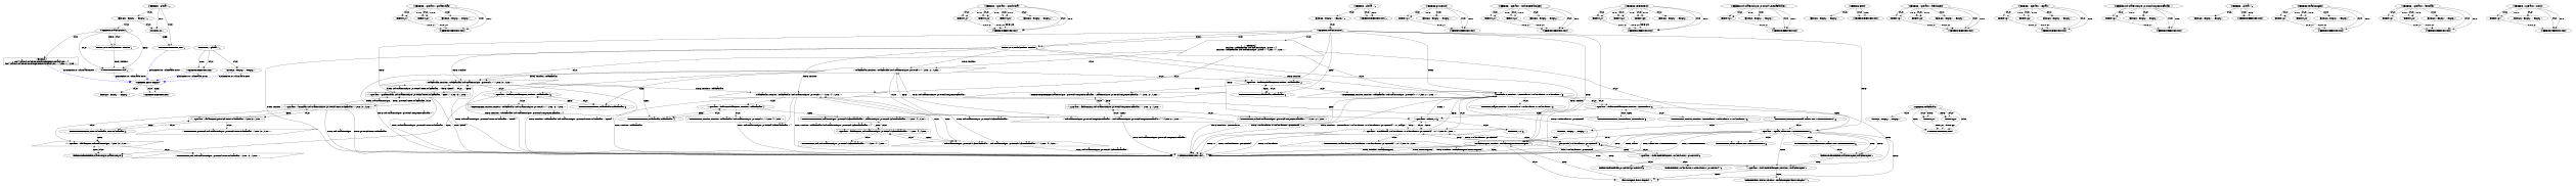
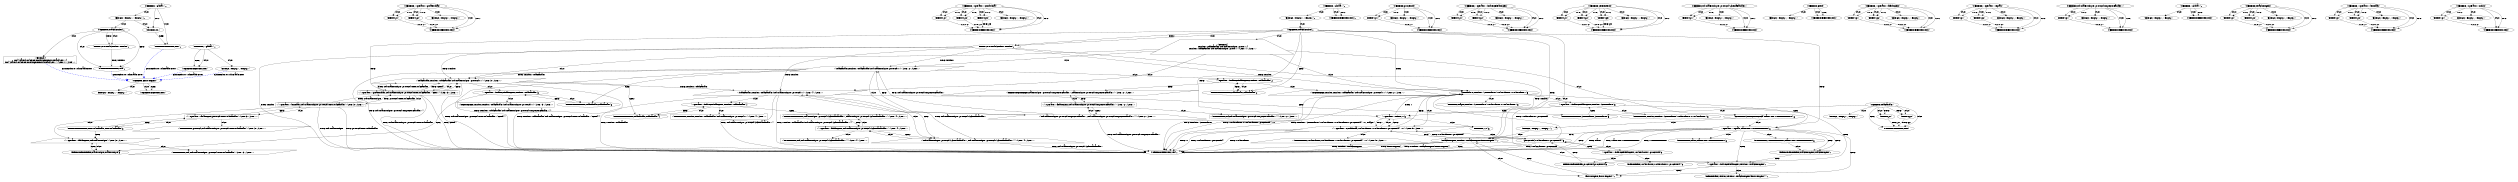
  digraph {
    edge [arrowhead=vee]
    n1 [label=<(METHOD,EnsureAgent)>]
    n2 [label=<(BLOCK,&lt;empty&gt;,&lt;empty&gt;)>]
    n3 [label=<(METHOD_RETURN,ANY)>]
    n4 [label=<(METHOD,&lt;operator&gt;.greaterThan)>]
    n5 [label=<(PARAM,p1)>]
    n6 [label=<(PARAM,p2)>]
    n7 [label=<(BLOCK,&lt;empty&gt;,&lt;empty&gt;)>]
    n8 [label=<(METHOD_RETURN,ANY)>]
    n9 [label=<(METHOD,&lt;operator&gt;.conditional)>]
    n10 [label=<(PARAM,p1)>]
    n11 [label=<(PARAM,p2)>]
    n12 [label=<(PARAM,p3)>]
    n13 [label=<(BLOCK,&lt;empty&gt;,&lt;empty&gt;)>]
    n14 [label=<(METHOD_RETURN,ANY)>]
    n15 [label=<(METHOD,&lt;global&gt;)<SUB>1</SUB>>]
    n16 [label=<(BLOCK,&lt;empty&gt;,&lt;empty&gt;)<SUB>1</SUB>>]
    n17 [label=<(METHOD_RETURN,ANY)<SUB>1</SUB>>]
    n18 [label=<(METHOD,AttachSession)<SUB>1</SUB>>]
    n19 [label=<(PARAM,DevToolsSession* session)<SUB>1</SUB>>]
    n20 [label="<(BLOCK,{\n   session-&gt;AddHandler(std::make_unique&lt;proto...,{\n   session-&gt;AddHandler(std::make_unique&lt;proto...)<SUB>1</SUB>>" shape=trapezium]
    n21 [label=<(FIELD_IDENTIFIER,AddHandler,AddHandler)<SUB>2</SUB>>]
    n22 [label="<(&lt;operator&gt;.greaterThan,std::make_unique&lt;protocol::NetworkHandler&gt;(GetI...)<SUB>3</SUB>>" shape=cylinder]
    n23 [label=<(SetRenderer,session-&gt;SetRenderer(worker_host_ ? worker_host...)<SUB>5</SUB>>]
    n24 [label=<(&lt;operator&gt;.minus,-1)<SUB>5</SUB>>]
    n25 [label=<(&lt;operator&gt;.equals,state_ == WORKER_READY)<SUB>6</SUB>>]
    n26 [label=<(AttachToAgent,session-&gt;AttachToAgent(EnsureAgent()))<SUB>7</SUB>>]
    n27 [label=<(METHOD_RETURN,void)<SUB>1</SUB>>]
    n28 [label="<(AddHandler,session-&gt;AddHandler(std::make_unique&lt;protocol::...)<SUB>2</SUB>>" shape=parallelogram]
    n29 [label="<(AddHandler,session-&gt;AddHandler(std::make_unique&lt;protocol::...)<SUB>3</SUB>>" shape=parallelogram]
    n30 [label="<(AddHandler,session-&gt;AddHandler(std::make_unique&lt;protocol::...)<SUB>4</SUB>>" shape=parallelogram]
    n31 [label=<(CONTROL_STRUCTURE,IF,if (state_ == WORKER_READY))<SUB>6</SUB>>]
    n32 [label=<(&lt;operator&gt;.indirectFieldAccess,session-&gt;AddHandler)<SUB>2</SUB>>]
    n33 [label="<(&lt;operator&gt;.lessThan,std::make_unique&lt;protocol::NetworkHandler)<SUB>3</SUB>>" shape=cylinder]
    n34 [label=<(&lt;operator&gt;.indirectFieldAccess,session-&gt;SetRenderer)<SUB>5</SUB>>]
    n35 [label="<(&lt;operator&gt;.conditional,worker_host_ ? worker_host_-&gt;process_id() : -1)<SUB>5</SUB>>" shape=parallelogram]
    n36 [label=<(LITERAL,nullptr,session-&gt;SetRenderer(worker_host_ ? worker_host...)<SUB>5</SUB>>]
    n37 [label=<(LITERAL,1,-1)<SUB>5</SUB>>]
    n38 [label=<(IDENTIFIER,state_,state_ == WORKER_READY)<SUB>6</SUB>>]
    n39 [label=<(IDENTIFIER,WORKER_READY,state_ == WORKER_READY)<SUB>6</SUB>>]
    n40 [label=<(&lt;operator&gt;.indirectFieldAccess,session-&gt;AttachToAgent)<SUB>7</SUB>>]
    n41 [label=<(FIELD_IDENTIFIER,AttachToAgent,AttachToAgent)<SUB>7</SUB>>]
    n42 [label=<(EnsureAgent,EnsureAgent())<SUB>7</SUB>>]
    n43 [label="<(std.make_unique&lt;protocol.InspectorHandler&gt;,std::make_unique&lt;protocol::InspectorHandler&gt;())<SUB>2</SUB>>" shape=trapezium]
    n44 [label=<(FIELD_IDENTIFIER,AddHandler,AddHandler)<SUB>3</SUB>>]
    n45 [label=<(&lt;operator&gt;.indirectFieldAccess,session-&gt;AddHandler)<SUB>3</SUB>>]
    n46 [label=<(FIELD_IDENTIFIER,AddHandler,AddHandler)<SUB>4</SUB>>]
    n47 [label=<(&lt;operator&gt;.indirectFieldAccess,session-&gt;AddHandler)<SUB>4</SUB>>]
    n48 [label="<(std.make_unique&lt;protocol.SchemaHandler&gt;,std::make_unique&lt;protocol::SchemaHandler&gt;())<SUB>4</SUB>>" shape=trapezium]
    n49 [label=<(FIELD_IDENTIFIER,SetRenderer,SetRenderer)<SUB>5</SUB>>]
    n50 [label=<(BLOCK,&lt;empty&gt;,&lt;empty&gt;)<SUB>7</SUB>>]
    n51 [label="<(IDENTIFIER,session,session-&gt;AddHandler(std::make_unique&lt;protocol::...)<SUB>2</SUB>>" shape=trapezium]
    n52 [label="<(FIELD_IDENTIFIER,make_unique&lt;protocol::InspectorHandler&gt;,make_unique&lt;protocol::InspectorHandler&gt;)<SUB>2</SUB>>" shape=parallelogram]
    n53 [label="<(&lt;operator&gt;.fieldAccess,std::make_unique&lt;protocol::InspectorHandler&gt;)<SUB>2</SUB>>" shape=cylinder]
    n54 [label="<(IDENTIFIER,std,std::make_unique&lt;protocol::InspectorHandler&gt;())<SUB>2</SUB>>" shape=cylinder]
    n55 [label="<(IDENTIFIER,session,session-&gt;AddHandler(std::make_unique&lt;protocol::...)<SUB>3</SUB>>" shape=folder]
    n56 [label=<(FIELD_IDENTIFIER,make_unique,make_unique)<SUB>3</SUB>>]
    n57 [label="<(&lt;operator&gt;.fieldAccess,std::make_unique)<SUB>3</SUB>>" shape=parallelogram]
    n58 [label="<(&lt;operator&gt;.fieldAccess,protocol::NetworkHandler)<SUB>3</SUB>>" shape=cylinder]
    n59 [label="<(IDENTIFIER,std,std::make_unique&lt;protocol::NetworkHandler)<SUB>3</SUB>>" shape=parallelogram]
    n60 [label=<(FIELD_IDENTIFIER,NetworkHandler,NetworkHandler)<SUB>3</SUB>>]
    n61 [label="<(IDENTIFIER,protocol,std::make_unique&lt;protocol::NetworkHandler)<SUB>3</SUB>>" shape=parallelogram]
    n62 [label="<(IDENTIFIER,session,session-&gt;AddHandler(std::make_unique&lt;protocol::...)<SUB>4</SUB>>" shape=folder]
    n63 [label="<(FIELD_IDENTIFIER,make_unique&lt;protocol::SchemaHandler&gt;,make_unique&lt;protocol::SchemaHandler&gt;)<SUB>4</SUB>>" shape=cylinder]
    n64 [label="<(&lt;operator&gt;.fieldAccess,std::make_unique&lt;protocol::SchemaHandler&gt;)<SUB>4</SUB>>" shape=cylinder]
    n65 [label="<(IDENTIFIER,std,std::make_unique&lt;protocol::SchemaHandler&gt;())<SUB>4</SUB>>" shape=folder]
    n66 [label=<(IDENTIFIER,session,session-&gt;SetRenderer(worker_host_ ? worker_host...)<SUB>5</SUB>>]
    n67 [label=<(FIELD_IDENTIFIER,process_id,process_id)<SUB>5</SUB>>]
    n68 [label="<(IDENTIFIER,worker_host_,worker_host_ ? worker_host_-&gt;process_id() : -1)<SUB>5</SUB>>" shape=trapezium]
    n69 [label=<(process_id,worker_host_-&gt;process_id())<SUB>5</SUB>>]
    n70 [label=<(&lt;operator&gt;.indirectFieldAccess,worker_host_-&gt;process_id)<SUB>5</SUB>>]
    n71 [label=<(IDENTIFIER,worker_host_,worker_host_-&gt;process_id())<SUB>5</SUB>>]
    n72 [label=<(IDENTIFIER,session,session-&gt;AttachToAgent(EnsureAgent()))<SUB>7</SUB>>]
    n73 [label=<(METHOD,process_id)>]
    n74 [label=<(PARAM,p1)>]
    n75 [label=<(BLOCK,&lt;empty&gt;,&lt;empty&gt;)>]
    n76 [label=<(METHOD_RETURN,ANY)>]
    n77 [label=<(METHOD,&lt;operator&gt;.indirectFieldAccess)>]
    n78 [label=<(PARAM,p1)>]
    n79 [label=<(PARAM,p2)>]
    n80 [label=<(BLOCK,&lt;empty&gt;,&lt;empty&gt;)>]
    n81 [label=<(METHOD_RETURN,ANY)>]
    n82 [label=<(METHOD,SetRenderer)>]
    n83 [label=<(PARAM,p1)>]
    n84 [label=<(PARAM,p2)>]
    n85 [label=<(PARAM,p3)>]
    n86 [label=<(BLOCK,&lt;empty&gt;,&lt;empty&gt;)>]
    n87 [label=<(METHOD_RETURN,ANY)>]
    n88 [label=<(METHOD,std.make_unique&lt;protocol.SchemaHandler&gt;)>]
    n89 [label=<(PARAM,p1)>]
    n90 [label=<(BLOCK,&lt;empty&gt;,&lt;empty&gt;)>]
    n91 [label=<(METHOD_RETURN,ANY)>]
    n92 [label=<(METHOD,GetId)>]
    n93 [label=<(BLOCK,&lt;empty&gt;,&lt;empty&gt;)>]
    n94 [label=<(METHOD_RETURN,ANY)>]
    n95 [label=<(METHOD,&lt;operator&gt;.fieldAccess)>]
    n96 [label=<(PARAM,p1)>]
    n97 [label=<(PARAM,p2)>]
    n98 [label=<(BLOCK,&lt;empty&gt;,&lt;empty&gt;)>]
    n99 [label=<(METHOD_RETURN,ANY)>]
    n100 [label=<(METHOD,&lt;operator&gt;.equals)>]
    n101 [label=<(PARAM,p1)>]
    n102 [label=<(PARAM,p2)>]
    n103 [label=<(BLOCK,&lt;empty&gt;,&lt;empty&gt;)>]
    n104 [label=<(METHOD_RETURN,ANY)>]
    n105 [label=<(METHOD,std.make_unique&lt;protocol.InspectorHandler&gt;)>]
    n106 [label=<(PARAM,p1)>]
    n107 [label=<(BLOCK,&lt;empty&gt;,&lt;empty&gt;)>]
    n108 [label=<(METHOD_RETURN,ANY)>]
    n109 [label=<(METHOD,AddHandler)>]
    n110 [label=<(PARAM,p1)>]
    n111 [label=<(PARAM,p2)>]
    n112 [label=<(BLOCK,&lt;empty&gt;,&lt;empty&gt;)>]
    n113 [label=<(METHOD_RETURN,ANY)>]
    n114 [label=<(METHOD,&lt;global&gt;)<SUB>1</SUB>>]
    n115 [label=<(BLOCK,&lt;empty&gt;,&lt;empty&gt;)>]
    n116 [label=<(METHOD_RETURN,ANY)>]
    n117 [label=<(METHOD,AttachToAgent)>]
    n118 [label=<(PARAM,p1)>]
    n119 [label=<(PARAM,p2)>]
    n120 [label=<(BLOCK,&lt;empty&gt;,&lt;empty&gt;)>]
    n121 [label=<(METHOD_RETURN,ANY)>]
    n122 [label=<(METHOD,&lt;operator&gt;.lessThan)>]
    n123 [label=<(PARAM,p1)>]
    n124 [label=<(PARAM,p2)>]
    n125 [label=<(BLOCK,&lt;empty&gt;,&lt;empty&gt;)>]
    n126 [label=<(METHOD_RETURN,ANY)>]
    n127 [label=<(METHOD,&lt;operator&gt;.minus)>]
    n128 [label=<(PARAM,p1)>]
    n129 [label=<(BLOCK,&lt;empty&gt;,&lt;empty&gt;)>]
    n130 [label=<(METHOD_RETURN,ANY)>]
    n131 [label=<(METHOD,&lt;global&gt;)<SUB>1</SUB>>]
    n132 [label=<(BLOCK,&lt;empty&gt;,&lt;empty&gt;)<SUB>1</SUB>>]
    n133 [label=<(UNKNOWN,,)>]
    n134 [label=<(METHOD_RETURN,ANY)<SUB>1</SUB>>]
    n135 [label=<(METHOD,AttachSession)<SUB>1</SUB>>]
    n136 [label=<(PARAM,DevToolsSession* session)<SUB>1</SUB>>]
    n137 [label="<(BLOCK,{\nbool SharedWorkerDevToolsAgentHost::AttachSes...,{\nbool SharedWorkerDevToolsAgentHost::AttachSes...)<SUB>1</SUB>>" shape=folder]
    n138 [label=<(METHOD_RETURN,void)<SUB>1</SUB>>]
    n139 [label=<(METHOD,&lt;global&gt;)<SUB>1</SUB>>]
    n140 [label=<(BLOCK,&lt;empty&gt;,&lt;empty&gt;)>]
    n141 [label=<(METHOD_RETURN,ANY)>]
    n1 -> n2 [arrowhead=box label="AST: "]
    n1 -> n3 [label="AST: "]
    n1 -> n3 [label="CFG: "]
    n4 -> n5 [arrowhead=box label="AST: "]
    n4 -> n5 [arrowhead=box label="DDG: "]
    n4 -> n6 [arrowhead=box label="AST: "]
    n4 -> n6 [arrowhead=box label="DDG: "]
    n4 -> n7 [label="AST: "]
    n4 -> n8 [label="AST: "]
    n4 -> n8 [arrowhead=box label="CFG: "]
    n5 -> n8 [label="DDG: p1"]
    n6 -> n8 [label="DDG: p2"]
    n9 -> n10 [arrowhead=box label="AST: "]
    n9 -> n10 [arrowhead=box label="DDG: "]
    n9 -> n11 [arrowhead=box label="AST: "]
    n9 -> n11 [arrowhead=box label="DDG: "]
    n9 -> n12 [label="AST: "]
    n9 -> n12 [arrowhead=box label="DDG: "]
    n9 -> n13 [label="AST: "]
    n9 -> n14 [arrowhead=box label="AST: "]
    n9 -> n14 [label="CFG: "]
    n10 -> n14 [arrowhead=box label="DDG: p1"]
    n11 -> n14 [arrowhead=box label="DDG: p2"]
    n12 -> n14 [label="DDG: p3"]
    n15 -> n16 [label="AST: "]
    n15 -> n17 [label="AST: "]
    n15 -> n17 [arrowhead=box label="CFG: "]
    n16 -> n18 [arrowhead=box label="AST: "]
    n18 -> n19 [label="AST: "]
    n18 -> n19 [arrowhead=box label="DDG: "]
    n18 -> n20 [label="AST: "]
    n18 -> n21 [label="CFG: "]
    n18 -> n22 [label="DDG: "]
    n18 -> n23 [arrowhead=box label="DDG: "]
    n18 -> n24 [arrowhead=box label="DDG: "]
    n18 -> n25 [label="DDG: "]
    n18 -> n26 [label="DDG: "]
    n18 -> n27 [arrowhead=box label="AST: "]
    n19 -> n23 [label="DDG: session"]
    n19 -> n26 [label="DDG: session"]
    n19 -> n27 [arrowhead=box label="DDG: session"]
    n19 -> n28 [label="DDG: session"]
    n19 -> n29 [label="DDG: session"]
    n19 -> n30 [label="DDG: session"]
    n20 -> n23 [arrowhead=box label="AST: "]
    n20 -> n28 [label="AST: "]
    n20 -> n29 [arrowhead=box label="AST: "]
    n20 -> n30 [arrowhead=box label="AST: "]
    n20 -> n31 [arrowhead=box label="AST: "]
    n21 -> n32 [arrowhead=box label="CFG: "]
    n22 -> n27 [arrowhead=box label="DDG: std::make_unique&lt;protocol::NetworkHandler"]
    n22 -> n27 [label="DDG: GetId()"]
    n22 -> n29 [arrowhead=box label="CFG: "]
    n22 -> n29 [label="DDG: std::make_unique&lt;protocol::NetworkHandler"]
    n22 -> n29 [label="DDG: GetId()"]
    n22 -> n33 [label="AST: "]
    n23 -> n25 [label="CFG: "]
    n23 -> n27 [label="DDG: session-&gt;SetRenderer"]
    n23 -> n27 [arrowhead=box label="DDG: worker_host_ ? worker_host_-&gt;process_id() : -1"]
    n23 -> n27 [arrowhead=box label="DDG: session-&gt;SetRenderer(worker_host_ ? worker_host_-&gt;process_id() : -1, nullptr)"]
    n23 -> n34 [label="AST: "]
    n23 -> n35 [label="AST: "]
    n23 -> n36 [label="AST: "]
    n24 -> n23 [label="DDG: 1"]
    n24 -> n35 [arrowhead=box label="CFG: "]
    n24 -> n35 [label="DDG: 1"]
    n24 -> n37 [arrowhead=box label="AST: "]
    n25 -> n26 [arrowhead=box label="CDG: "]
    n25 -> n27 [arrowhead=box label="CFG: "]
    n25 -> n27 [arrowhead=box label="DDG: state_"]
    n25 -> n27 [label="DDG: state_ == WORKER_READY"]
    n25 -> n27 [label="DDG: WORKER_READY"]
    n25 -> n38 [arrowhead=box label="AST: "]
    n25 -> n39 [label="AST: "]
    n25 -> n40 [label="CDG: "]
    n25 -> n41 [label="CFG: "]
    n25 -> n41 [arrowhead=box label="CDG: "]
    n25 -> n42 [arrowhead=box label="CDG: "]
    n26 -> n27 [label="CFG: "]
    n26 -> n27 [arrowhead=box label="DDG: session-&gt;AttachToAgent"]
    n26 -> n27 [label="DDG: EnsureAgent()"]
    n26 -> n27 [label="DDG: session-&gt;AttachToAgent(EnsureAgent())"]
    n26 -> n40 [label="AST: "]
    n26 -> n42 [arrowhead=box label="AST: "]
    n28 -> n27 [arrowhead=box label="DDG: std::make_unique&lt;protocol::InspectorHandler&gt;()"]
    n28 -> n27 [arrowhead=box label="DDG: session-&gt;AddHandler(std::make_unique&lt;protocol::InspectorHandler&gt;())"]
    n28 -> n29 [arrowhead=box label="DDG: session-&gt;AddHandler"]
    n28 -> n32 [arrowhead=box label="AST: "]
    n28 -> n43 [label="AST: "]
    n28 -> n44 [label="CFG: "]
    n29 -> n22 [label="AST: "]
    n29 -> n27 [label="DDG: std::make_unique&lt;protocol::NetworkHandler&gt;(GetId())"]
    n29 -> n27 [label="DDG: session-&gt;AddHandler(std::make_unique&lt;protocol::NetworkHandler&gt;(GetId()))"]
    n29 -> n30 [label="DDG: session-&gt;AddHandler"]
    n29 -> n45 [label="AST: "]
    n29 -> n46 [label="CFG: "]
    n30 -> n27 [arrowhead=box label="DDG: session-&gt;AddHandler"]
    n30 -> n27 [label="DDG: std::make_unique&lt;protocol::SchemaHandler&gt;()"]
    n30 -> n27 [label="DDG: session-&gt;AddHandler(std::make_unique&lt;protocol::SchemaHandler&gt;())"]
    n30 -> n47 [arrowhead=box label="AST: "]
    n30 -> n48 [arrowhead=box label="AST: "]
    n30 -> n49 [label="CFG: "]
    n31 -> n25 [label="AST: "]
    n31 -> n50 [arrowhead=box label="AST: "]
    n32 -> n21 [arrowhead=box label="AST: "]
    n32 -> n51 [label="AST: "]
    n32 -> n52 [label="CFG: "]
    n33 -> n22 [label="DDG: std::make_unique"]
    n33 -> n22 [arrowhead=box label="DDG: protocol::NetworkHandler"]
    n33 -> n27 [label="DDG: std::make_unique"]
    n33 -> n27 [label="DDG: protocol::NetworkHandler"]
    n33 -> n57 [label="AST: "]
    n33 -> n58 [arrowhead=box label="AST: "]
    n34 -> n24 [arrowhead=box label="CFG: "]
-   n34 -> n49 [label="AST: "]
+   n109 -> n49 [label="AST: "]
    n34 -> n66 [label="AST: "]
    n34 -> n67 [arrowhead=box label="CFG: "]
    n35 -> n23 [label="CFG: "]
    n35 -> n24 [label="AST: "]
    n35 -> n27 [label="DDG: worker_host_"]
    n35 -> n27 [arrowhead=box label="DDG: -1"]
    n35 -> n27 [arrowhead=box label="DDG: worker_host_-&gt;process_id()"]
    n35 -> n68 [label="AST: "]
    n35 -> n69 [arrowhead=box label="AST: "]
    n39 -> n41 [label="AST: "]
    n40 -> n42 [arrowhead=box label="CFG: "]
    n40 -> n72 [label="AST: "]
    n41 -> n40 [label="CFG: "]
    n42 -> n26 [label="CFG: "]
    n43 -> n27 [arrowhead=box label="DDG: std::make_unique&lt;protocol::InspectorHandler&gt;"]
    n43 -> n28 [label="CFG: "]
    n43 -> n28 [label="DDG: std::make_unique&lt;protocol::InspectorHandler&gt;"]
    n43 -> n53 [arrowhead=box label="AST: "]
    n44 -> n45 [arrowhead=box label="CFG: "]
    n45 -> n44 [arrowhead=box label="AST: "]
    n45 -> n55 [label="AST: "]
    n45 -> n56 [arrowhead=box label="CFG: "]
    n46 -> n47 [arrowhead=box label="CFG: "]
    n47 -> n46 [arrowhead=box label="AST: "]
    n47 -> n62 [label="AST: "]
    n47 -> n63 [label="CFG: "]
    n48 -> n27 [label="DDG: std::make_unique&lt;protocol::SchemaHandler&gt;"]
    n48 -> n30 [label="CFG: "]
    n48 -> n30 [arrowhead=box label="DDG: std::make_unique&lt;protocol::SchemaHandler&gt;"]
    n48 -> n64 [arrowhead=box label="AST: "]
    n49 -> n34 [label="CFG: "]
    n50 -> n26 [label="AST: "]
    n52 -> n53 [label="CFG: "]
    n53 -> n43 [label="CFG: "]
    n53 -> n52 [label="AST: "]
    n53 -> n54 [arrowhead=box label="AST: "]
    n56 -> n57 [label="CFG: "]
    n57 -> n56 [arrowhead=box label="AST: "]
    n57 -> n59 [arrowhead=box label="AST: "]
    n58 -> n33 [label="CFG: "]
    n58 -> n60 [label="AST: "]
    n58 -> n61 [label="AST: "]
    n60 -> n57 [arrowhead=box label="CFG: "]
    n60 -> n58 [arrowhead=box label="CFG: "]
    n63 -> n64 [arrowhead=box label="CFG: "]
    n64 -> n48 [arrowhead=box label="CFG: "]
    n64 -> n63 [label="AST: "]
    n64 -> n65 [arrowhead=box label="AST: "]
    n67 -> n69 [label="CFG: "]
    n69 -> n23 [arrowhead=box label="DDG: worker_host_-&gt;process_id"]
    n69 -> n27 [label="DDG: worker_host_-&gt;process_id"]
    n69 -> n35 [label="CFG: "]
    n69 -> n35 [label="DDG: worker_host_-&gt;process_id"]
    n69 -> n70 [label="AST: "]
    n70 -> n67 [label="AST: "]
    n70 -> n69 [arrowhead=box label="CFG: "]
    n70 -> n71 [arrowhead=box label="AST: "]
    n73 -> n74 [label="AST: "]
    n73 -> n74 [arrowhead=box label="DDG: "]
    n73 -> n75 [arrowhead=box label="AST: "]
    n73 -> n76 [label="AST: "]
    n73 -> n76 [arrowhead=box label="CFG: "]
    n74 -> n76 [arrowhead=box label="DDG: p1"]
    n77 -> n78 [label="AST: "]
    n77 -> n78 [arrowhead=box label="DDG: "]
    n77 -> n79 [label="AST: "]
    n77 -> n79 [label="DDG: "]
    n77 -> n80 [label="AST: "]
    n77 -> n81 [arrowhead=box label="AST: "]
    n77 -> n81 [arrowhead=box label="CFG: "]
    n78 -> n81 [arrowhead=box label="DDG: p1"]
    n79 -> n81 [label="DDG: p2"]
    n82 -> n83 [arrowhead=box label="AST: "]
    n82 -> n83 [arrowhead=box label="DDG: "]
    n82 -> n84 [arrowhead=box label="AST: "]
    n82 -> n84 [arrowhead=box label="DDG: "]
    n82 -> n85 [arrowhead=box label="AST: "]
    n82 -> n85 [arrowhead=box label="DDG: "]
    n82 -> n86 [arrowhead=box label="AST: "]
    n82 -> n87 [arrowhead=box label="AST: "]
    n82 -> n87 [label="CFG: "]
    n83 -> n87 [label="DDG: p1"]
    n84 -> n87 [label="DDG: p2"]
    n85 -> n87 [label="DDG: p3"]
    n88 -> n89 [arrowhead=box label="AST: "]
    n88 -> n89 [arrowhead=box label="DDG: "]
    n88 -> n90 [label="AST: "]
    n88 -> n91 [label="AST: "]
    n88 -> n91 [arrowhead=box label="CFG: "]
    n89 -> n91 [arrowhead=box label="DDG: p1"]
    n92 -> n93 [label="AST: "]
    n92 -> n94 [label="AST: "]
    n92 -> n94 [label="CFG: "]
    n95 -> n96 [label="AST: "]
    n95 -> n96 [label="DDG: "]
    n95 -> n97 [arrowhead=box label="AST: "]
    n95 -> n97 [arrowhead=box label="DDG: "]
    n95 -> n98 [label="AST: "]
    n95 -> n99 [label="AST: "]
    n95 -> n99 [label="CFG: "]
    n96 -> n99 [label="DDG: p1"]
    n97 -> n99 [arrowhead=box label="DDG: p2"]
    n100 -> n101 [label="AST: "]
    n100 -> n101 [label="DDG: "]
    n100 -> n102 [label="AST: "]
    n100 -> n102 [label="DDG: "]
    n100 -> n103 [arrowhead=box label="AST: "]
    n100 -> n104 [arrowhead=box label="AST: "]
    n100 -> n104 [label="CFG: "]
    n101 -> n104 [label="DDG: p1"]
    n102 -> n104 [label="DDG: p2"]
    n105 -> n106 [label="AST: "]
    n105 -> n106 [arrowhead=box label="DDG: "]
    n105 -> n107 [arrowhead=box label="AST: "]
    n105 -> n108 [arrowhead=box label="AST: "]
    n105 -> n108 [label="CFG: "]
    n106 -> n108 [label="DDG: p1"]
    n109 -> n110 [arrowhead=box label="AST: "]
    n109 -> n110 [label="DDG: "]
    n109 -> n111 [label="AST: "]
    n109 -> n111 [arrowhead=box label="DDG: "]
    n109 -> n112 [label="AST: "]
    n109 -> n113 [arrowhead=box label="AST: "]
    n109 -> n113 [arrowhead=box label="CFG: "]
    n110 -> n113 [arrowhead=box label="DDG: p1"]
    n111 -> n113 [label="DDG: p2"]
    n114 -> n115 [arrowhead=box label="AST: "]
    n114 -> n116 [arrowhead=box label="AST: "]
    n114 -> n116 [label="CFG: "]
    n117 -> n118 [label="AST: "]
    n117 -> n118 [arrowhead=box label="DDG: "]
    n117 -> n119 [arrowhead=box label="AST: "]
    n117 -> n119 [label="DDG: "]
    n117 -> n120 [arrowhead=box label="AST: "]
    n117 -> n121 [label="AST: "]
    n117 -> n121 [label="CFG: "]
    n118 -> n121 [label="DDG: p1"]
    n119 -> n121 [label="DDG: p2"]
    n122 -> n123 [label="AST: "]
    n122 -> n123 [label="DDG: "]
    n122 -> n124 [label="AST: "]
    n122 -> n124 [arrowhead=box label="DDG: "]
    n122 -> n125 [arrowhead=box label="AST: "]
    n122 -> n126 [arrowhead=box label="AST: "]
    n122 -> n126 [label="CFG: "]
    n123 -> n126 [label="DDG: p1"]
    n124 -> n126 [arrowhead=box label="DDG: p2"]
    n127 -> n128 [label="AST: "]
    n127 -> n128 [label="DDG: "]
    n127 -> n129 [arrowhead=box label="AST: "]
    n127 -> n130 [arrowhead=box label="AST: "]
    n127 -> n130 [arrowhead=box label="CFG: "]
    n128 -> n130 [label="DDG: p1"]
    n131 -> n132 [label="AST: "]
    n131 -> n133 [arrowhead=box label="CFG: "]
    n131 -> n134 [label="AST: "]
    n132 -> n133 [arrowhead=box label="AST: "]
    n132 -> n135 [label="AST: "]
    n133 -> n134 [arrowhead=box label="CFG: "]
    n134 -> n1 [color=blue label="Connection to Vulnerable Root" penwidth=2.0 style=dashed]
    n135 -> n136 [label="AST: "]
    n135 -> n136 [label="DDG: "]
    n135 -> n137 [arrowhead=box label="AST: "]
    n135 -> n138 [arrowhead=box label="AST: "]
    n135 -> n138 [arrowhead=box label="CFG: "]
    n136 -> n138 [label="DDG: session"]
    n137 -> n1 [arrowhead=box color=blue label="Connection to Vulnerable Root" penwidth=2.0 style=dashed]
    n138 -> n1 [color=blue label="Connection to Vulnerable Root" penwidth=2.0 style=dashed]
    n139 -> n140 [arrowhead=box label="AST: "]
    n139 -> n141 [arrowhead=box label="AST: "]
    n139 -> n141 [label="CFG: "]
    n140 -> n1 [arrowhead=box color=blue label="Connection to Vulnerable Root" penwidth=2.0 style=dashed]
    n141 -> n1 [color=blue label="Connection to Vulnerable Root" penwidth=2.0 style=dashed]
  }
